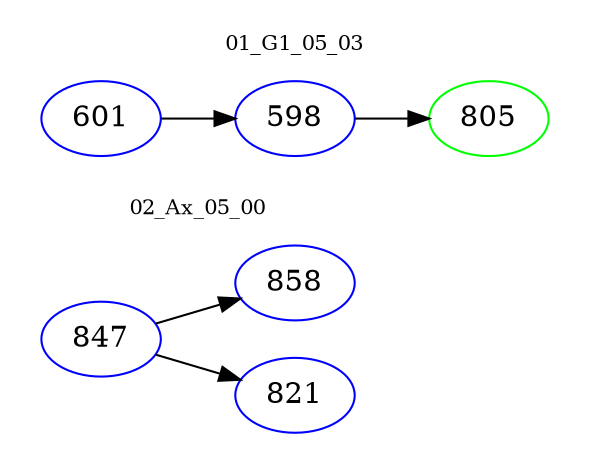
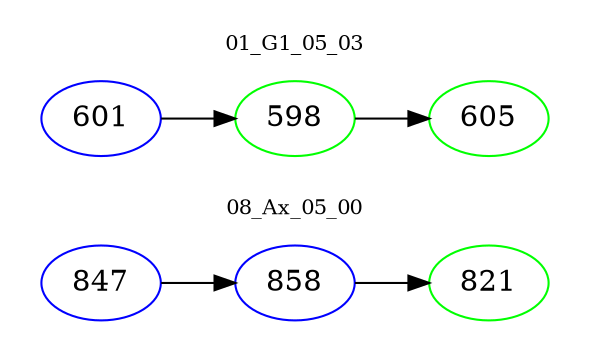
  digraph {
    rankdir=LR
    node [color=blue]
    edge [color=black]
    n1 [label=847]
-   n2 [label=821]
+   n2 [color=green label=821]
    n3 [label=858]
    n4 [label=601]
-   n5 [label=598]
-   n6 [color=green label=805]
+   n5 [color=green label=598]
+   n6 [color=green label=605]
    subgraph cluster_1 {
      color=white
      fontsize=10
-     label="02_Ax_05_00"
+     label="08_Ax_05_00"
      n1
      n2
      n3
    }
    subgraph cluster_2 {
      color=white
      fontsize=10
      label="01_G1_05_03"
      n4
      n5
      n6
    }
-   n1 -> n2
+   n3 -> n2
    n1 -> n3
    n4 -> n5
    n5 -> n6
  }
